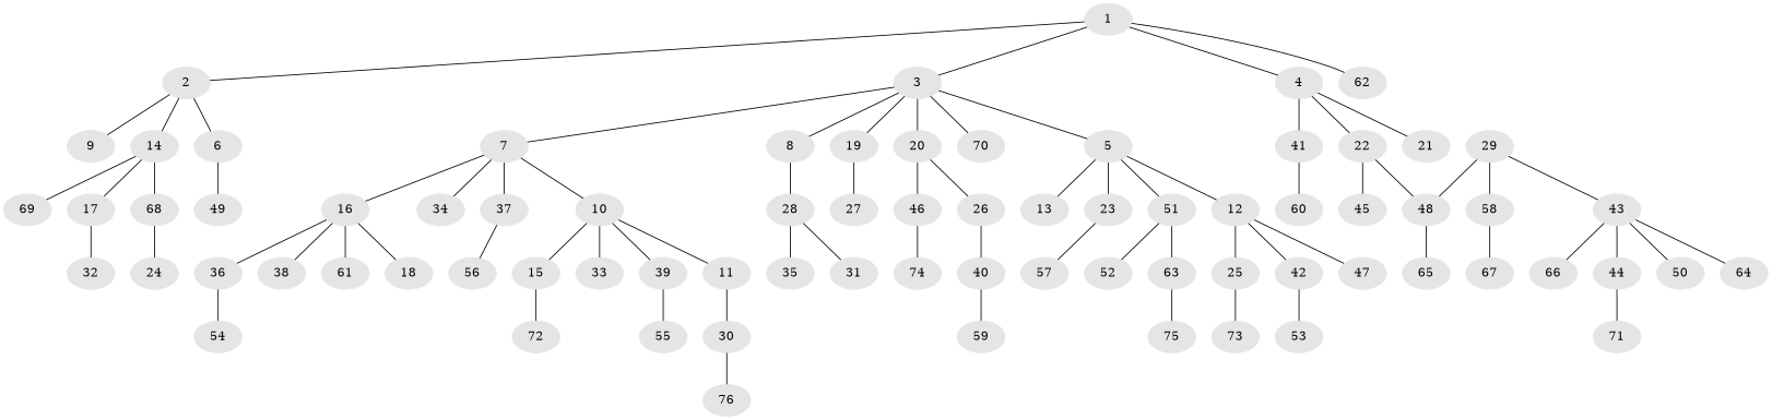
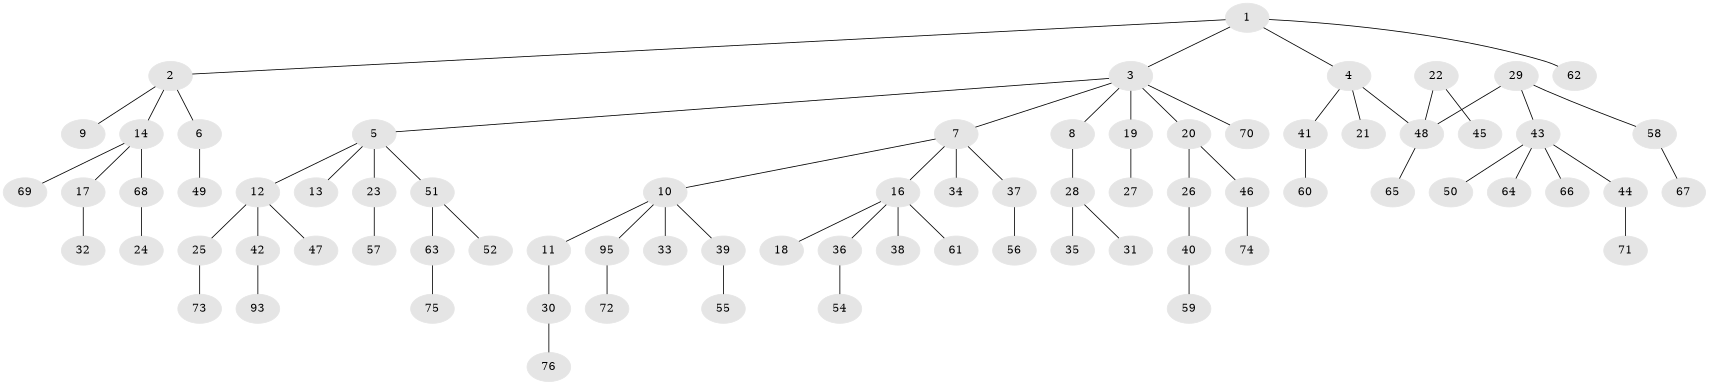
  graph {
    node [color=gray90 style=filled]
    1
    2
    3
    4
    62
    6
    9
    14
    5
    7
    8
    19
    20
    70
    21
    22
    41
    49
    17
    68
    69
    12
    13
    23
    51
    10
    16
    34
    37
    28
    27
    26
    46
    45
    48
    60
    25
    42
    47
    57
    52
    63
    11
-   15
+   15 [label=95]
    33
    39
    18
    36
    38
    61
    56
    31
    35
    30
    72
    55
    76
    73
-   53
+   53 [label=93]
    32
    24
    54
    40
    74
    29
    43
    58
    59
    44
    50
    64
    66
    65
    67
    71
    75
    1 -- 2
    1 -- 3
    1 -- 4
    1 -- 62
    2 -- 6
    2 -- 9
    2 -- 14
    3 -- 5
    3 -- 7
    3 -- 8
    3 -- 19
    3 -- 20
    3 -- 70
    4 -- 21
-   4 -- 22
+   4 -- 48
    4 -- 41
    6 -- 49
    14 -- 17
    14 -- 68
    14 -- 69
    5 -- 12
    5 -- 13
    5 -- 23
    5 -- 51
    7 -- 10
    7 -- 16
    7 -- 34
    7 -- 37
    8 -- 28
    19 -- 27
    20 -- 26
    20 -- 46
    22 -- 45
    22 -- 48
    41 -- 60
    17 -- 32
    68 -- 24
    12 -- 25
    12 -- 42
    12 -- 47
    23 -- 57
    51 -- 52
    51 -- 63
    10 -- 11
    10 -- 15
    10 -- 33
    10 -- 39
    16 -- 18
    16 -- 36
    16 -- 38
    16 -- 61
    37 -- 56
    28 -- 31
    28 -- 35
    26 -- 40
    46 -- 74
    48 -- 65
    25 -- 73
    42 -- 53
    63 -- 75
    11 -- 30
    15 -- 72
    39 -- 55
    36 -- 54
    30 -- 76
    40 -- 59
    29 -- 48
    29 -- 43
    29 -- 58
    43 -- 44
    43 -- 50
    43 -- 64
    43 -- 66
    58 -- 67
    44 -- 71
  }
